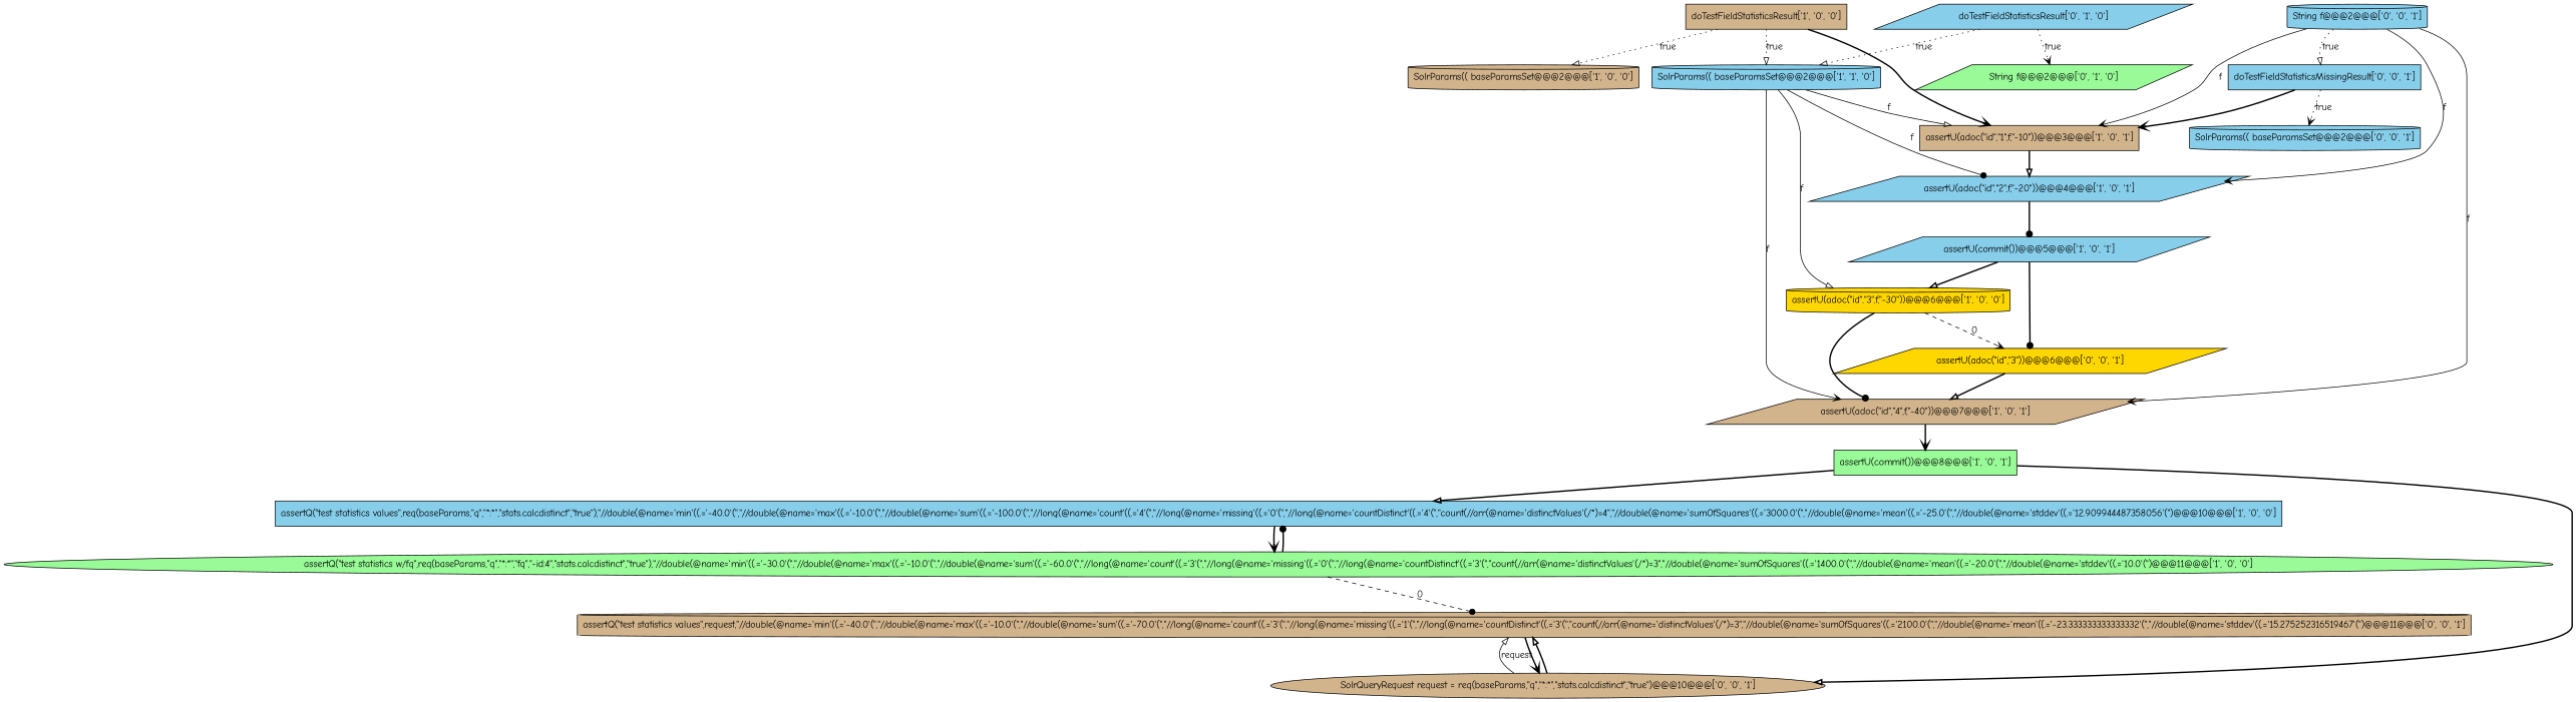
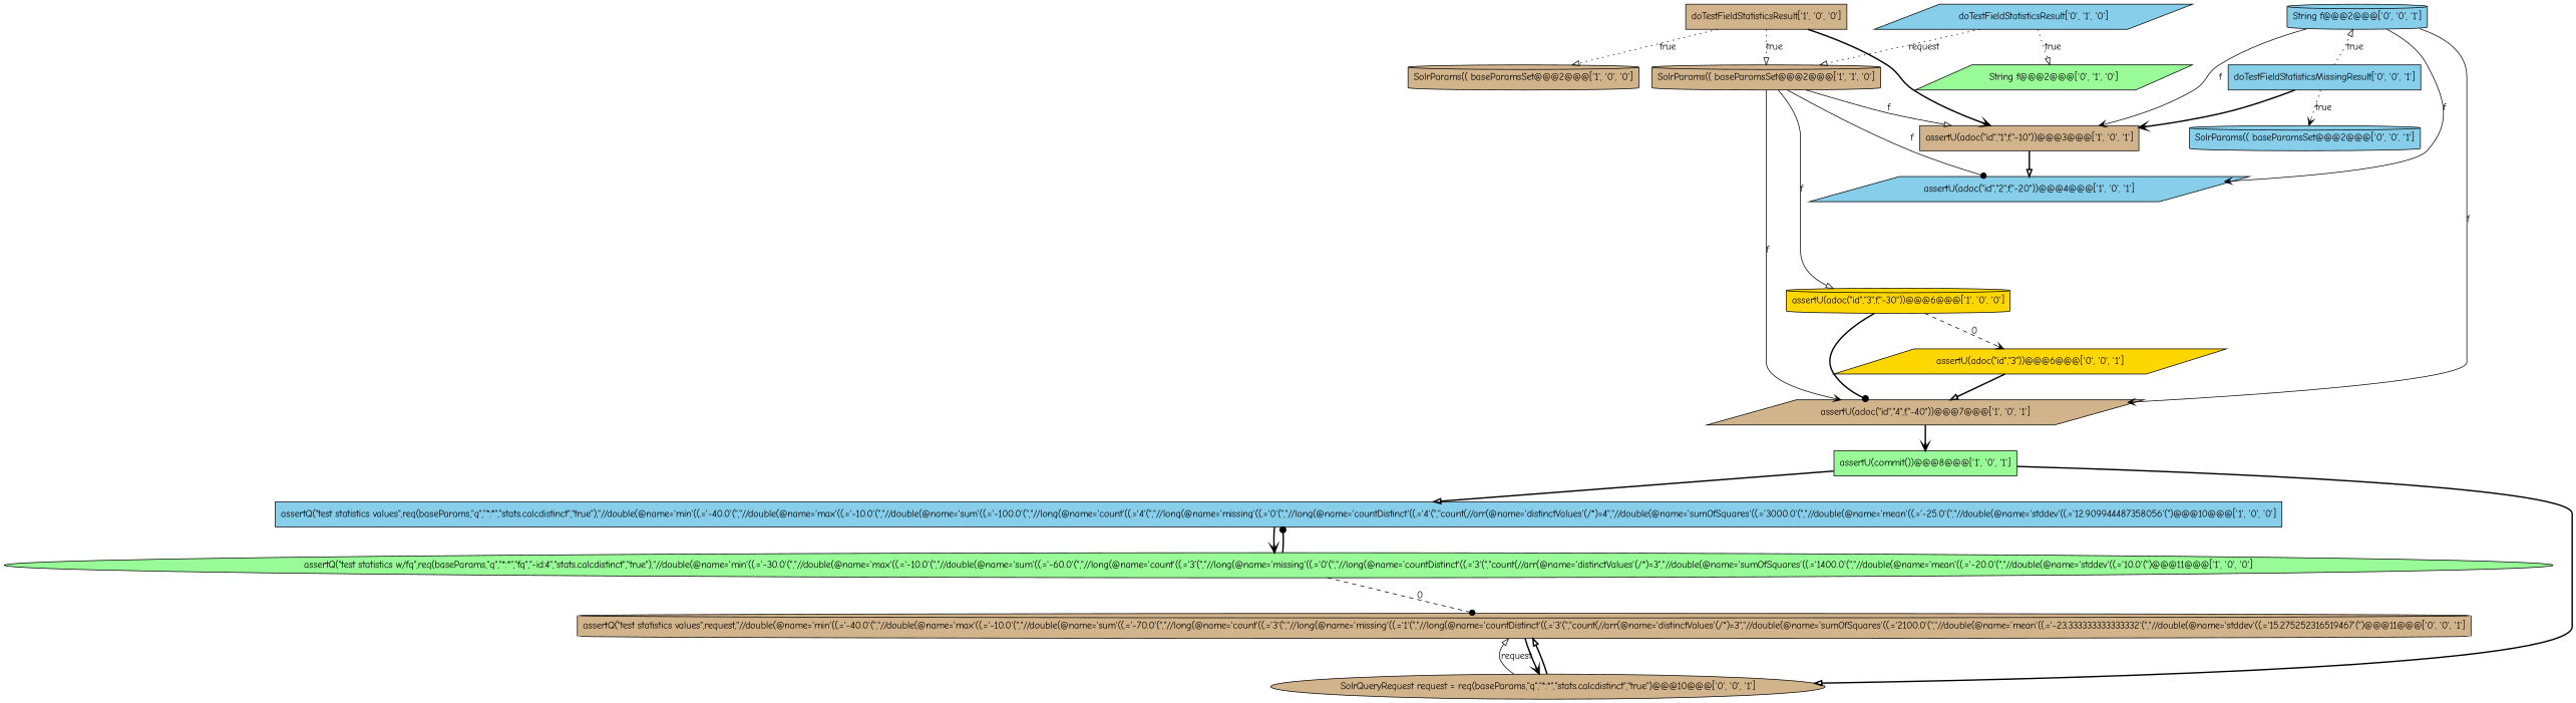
  digraph {
    fontname="Comic Neue"
    node [fillcolor=tan fontname="Comic Neue" shape=cylinder style=filled]
    edge [arrowhead=onormal fontname="Comic Neue" style=bold]
    n1 [label="doTestFieldStatisticsResult['1', '0', '0']" shape=box]
    n2 [label="assertU(adoc(\"id\",\"1\",f,\"-10\"))@@@3@@@['1', '0', '1']" shape=box]
    n3 [label="SolrParams(( baseParamsSet@@@2@@@['1', '0', '0']"]
-   n4 [fillcolor=skyblue label="SolrParams(( baseParamsSet@@@2@@@['1', '1', '0']"]
+   n4 [label="SolrParams(( baseParamsSet@@@2@@@['1', '1', '0']"]
    n5 [fillcolor=skyblue label="assertU(adoc(\"id\",\"2\",f,\"-20\"))@@@4@@@['1', '0', '1']" shape=parallelogram]
    n6 [label="assertU(adoc(\"id\",\"4\",f,\"-40\"))@@@7@@@['1', '0', '1']" shape=parallelogram]
    n7 [fillcolor=gold label="assertU(adoc(\"id\",\"3\",f,\"-30\"))@@@6@@@['1', '0', '0']"]
    n8 [fillcolor=skyblue label="SolrParams(( baseParamsSet@@@2@@@['0', '0', '1']"]
    n9 [fillcolor=palegreen label="assertQ(\"test statistics w/fq\",req(baseParams,\"q\",\"*:*\",\"fq\",\"-id:4\",\"stats.calcdistinct\",\"true\"),\"//double(@name='min'((.='-30.0'(\",\"//double(@name='max'((.='-10.0'(\",\"//double(@name='sum'((.='-60.0'(\",\"//long(@name='count'((.='3'(\",\"//long(@name='missing'((.='0'(\",\"//long(@name='countDistinct'((.='3'(\",\"count(//arr(@name='distinctValues'(/*)=3\",\"//double(@name='sumOfSquares'((.='1400.0'(\",\"//double(@name='mean'((.='-20.0'(\",\"//double(@name='stddev'((.='10.0'(\")@@@11@@@['1', '0', '0']" shape=ellipse]
    n10 [fillcolor=skyblue label="assertQ(\"test statistics values\",req(baseParams,\"q\",\"*:*\",\"stats.calcdistinct\",\"true\"),\"//double(@name='min'((.='-40.0'(\",\"//double(@name='max'((.='-10.0'(\",\"//double(@name='sum'((.='-100.0'(\",\"//long(@name='count'((.='4'(\",\"//long(@name='missing'((.='0'(\",\"//long(@name='countDistinct'((.='4'(\",\"count(//arr(@name='distinctValues'(/*)=4\",\"//double(@name='sumOfSquares'((.='3000.0'(\",\"//double(@name='mean'((.='-25.0'(\",\"//double(@name='stddev'((.='12.909944487358056'(\")@@@10@@@['1', '0', '0']" shape=box]
    n11 [label="assertQ(\"test statistics values\",request,\"//double(@name='min'((.='-40.0'(\",\"//double(@name='max'((.='-10.0'(\",\"//double(@name='sum'((.='-70.0'(\",\"//long(@name='count'((.='3'(\",\"//long(@name='missing'((.='1'(\",\"//long(@name='countDistinct'((.='3'(\",\"count(//arr(@name='distinctValues'(/*)=3\",\"//double(@name='sumOfSquares'((.='2100.0'(\",\"//double(@name='mean'((.='-23.333333333333332'(\",\"//double(@name='stddev'((.='15.275252316519467'(\")@@@11@@@['0', '0', '1']"]
    n12 [label="SolrQueryRequest request = req(baseParams,\"q\",\"*:*\",\"stats.calcdistinct\",\"true\")@@@10@@@['0', '0', '1']" shape=ellipse]
-   n13 [fillcolor=skyblue label="assertU(commit())@@@5@@@['1', '0', '1']" shape=parallelogram]
    n14 [fillcolor=palegreen label="assertU(commit())@@@8@@@['1', '0', '1']" shape=box]
    n15 [fillcolor=gold label="assertU(adoc(\"id\",\"3\"))@@@6@@@['0', '0', '1']" shape=parallelogram]
    n16 [fillcolor=skyblue label="String f@@@2@@@['0', '0', '1']"]
    n17 [fillcolor=skyblue label="doTestFieldStatisticsResult['0', '1', '0']" shape=parallelogram]
    n18 [fillcolor=palegreen label="String f@@@2@@@['0', '1', '0']" shape=parallelogram]
    n19 [fillcolor=skyblue label="doTestFieldStatisticsMissingResult['0', '0', '1']" shape=box]
    n1 -> n2 [arrowhead=vee]
    n1 -> n3 [label=true style=dotted]
    n1 -> n4 [label=true style=dotted]
    n2 -> n5
    n4 -> n2 [label=f style=solid]
    n4 -> n5 [arrowhead=dot label=f style=solid]
    n4 -> n6 [arrowhead=vee label=f style=solid]
    n4 -> n7 [label=f style=solid]
-   n5 -> n13 [arrowhead=dot]
    n6 -> n14 [arrowhead=vee]
    n7 -> n6 [arrowhead=dot]
    n7 -> n15 [arrowhead=vee label=0 style=dashed]
    n9 -> n10 [arrowhead=dot]
    n9 -> n11 [arrowhead=dot label=0 style=dashed]
    n10 -> n9 [arrowhead=vee]
    n11 -> n12 [arrowhead=vee]
    n12 -> n11
    n12 -> n11 [label=request style=solid]
-   n13 -> n7
-   n13 -> n15 [arrowhead=dot]
    n14 -> n10
    n14 -> n12
    n15 -> n6
    n16 -> n2 [arrowhead=vee label=f style=solid]
    n16 -> n5 [arrowhead=vee label=f style=solid]
    n16 -> n6 [arrowhead=vee label=f style=solid]
-   n17 -> n4 [label=true style=dotted]
-   n17 -> n18 [arrowhead=vee label=true style=dotted]
+   n17 -> n4 [label=request style=dotted]
+   n17 -> n18 [label=true style=dotted]
    n19 -> n2 [arrowhead=vee]
    n19 -> n8 [arrowhead=vee label=true style=dotted]
-   n16 -> n19 [label=true style=dotted]
+   n19 -> n16 [label=true style=dotted]
  }
